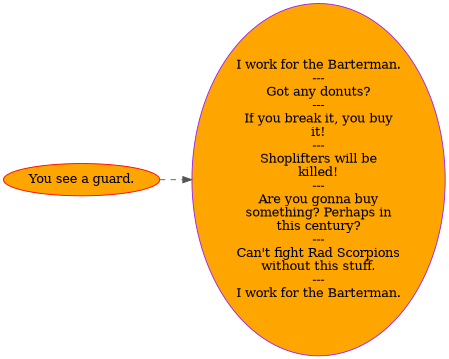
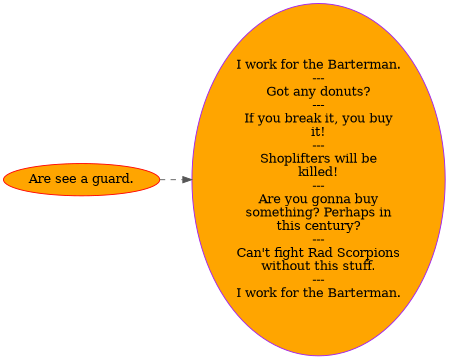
  digraph {
    rankdir=LR
    fontname="DejaVu Serif"
    node [fillcolor=orange style=filled fontname="DejaVu Serif"]
-   n1 [color=red label="You see a guard."]
+   n1 [color=red label="Are see a guard."]
    n2 [color=purple label="I work for the Barterman.\n---\nGot any donuts?\n---\nIf you break it, you buy\nit!\n---\nShoplifters will be\nkilled!\n---\nAre you gonna buy\nsomething? Perhaps in\nthis century?\n---\nCan't fight Rad Scorpions\nwithout this stuff.\n---\nI work for the Barterman."]
    n1 -> n2 [color="#555555" style=dashed fontname="DejaVu Serif"]
  }
